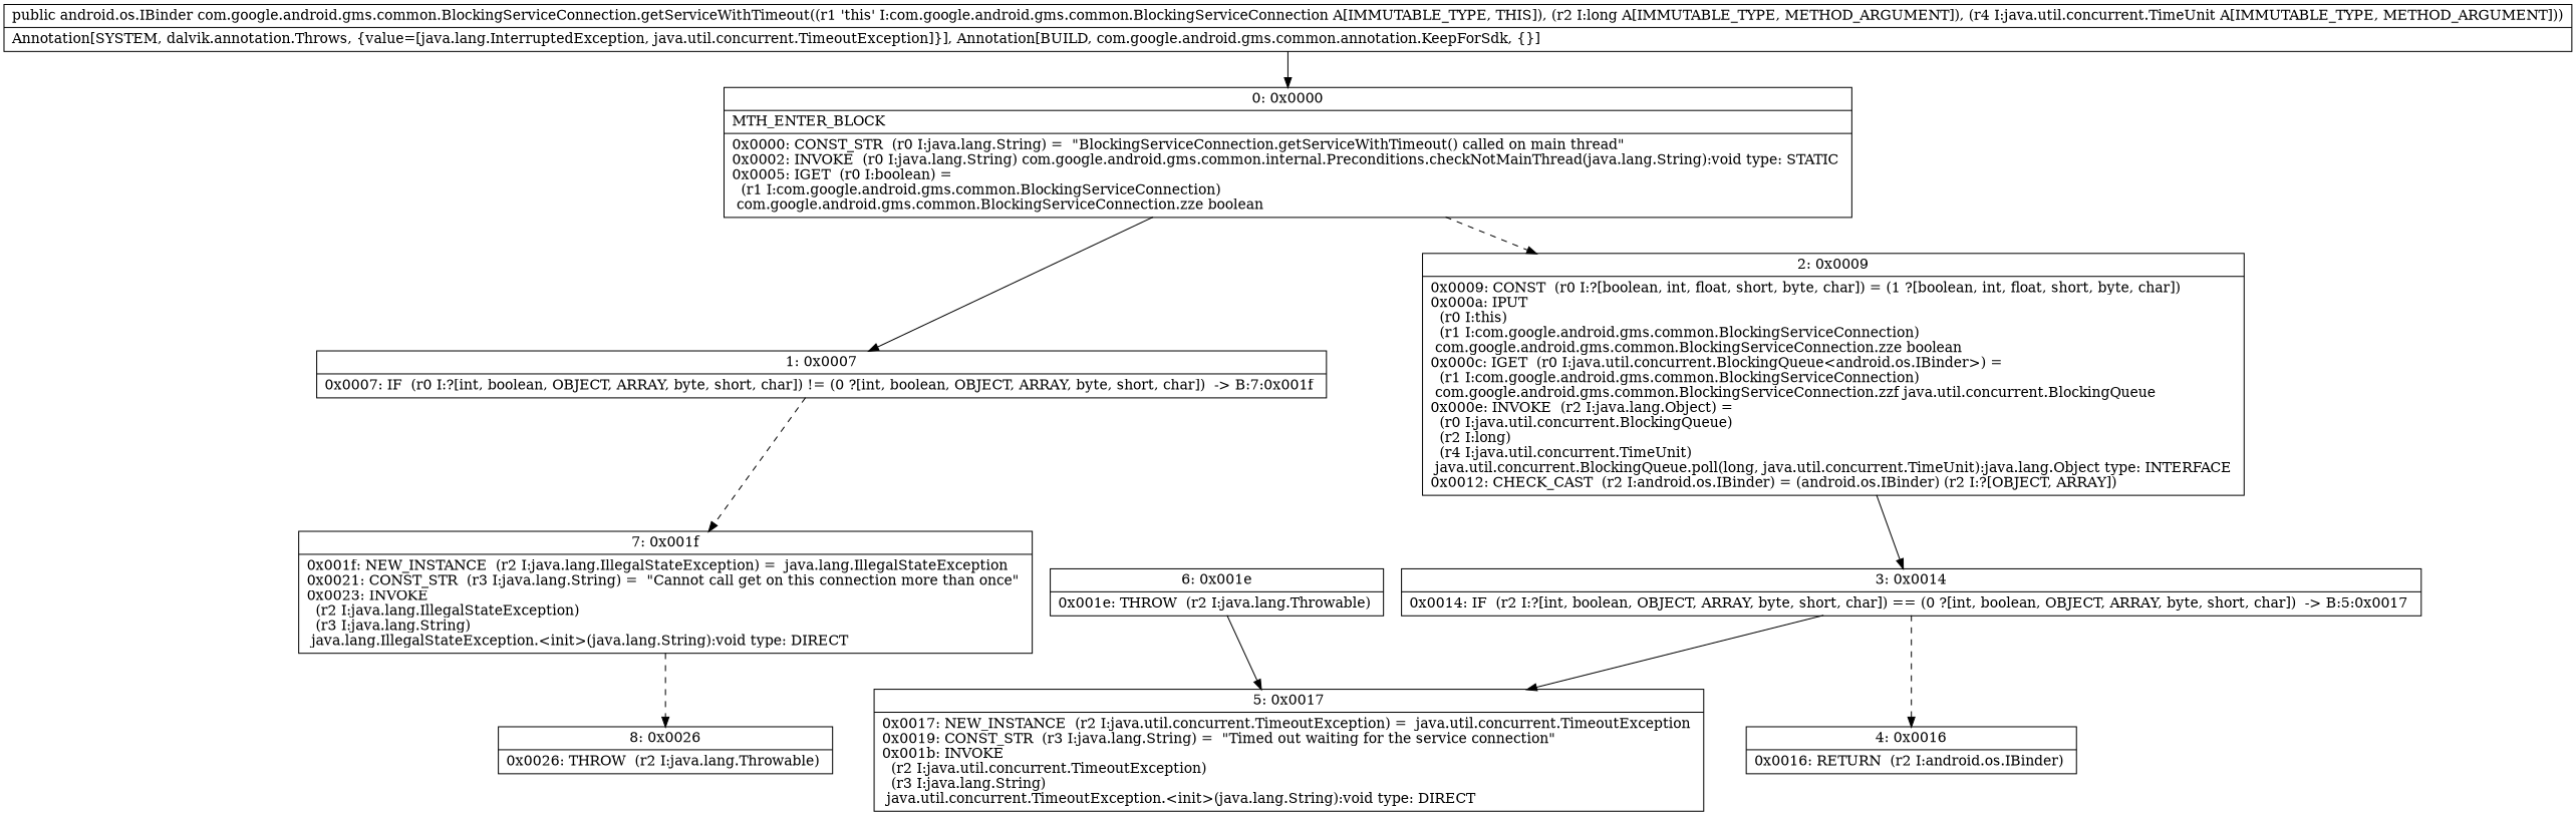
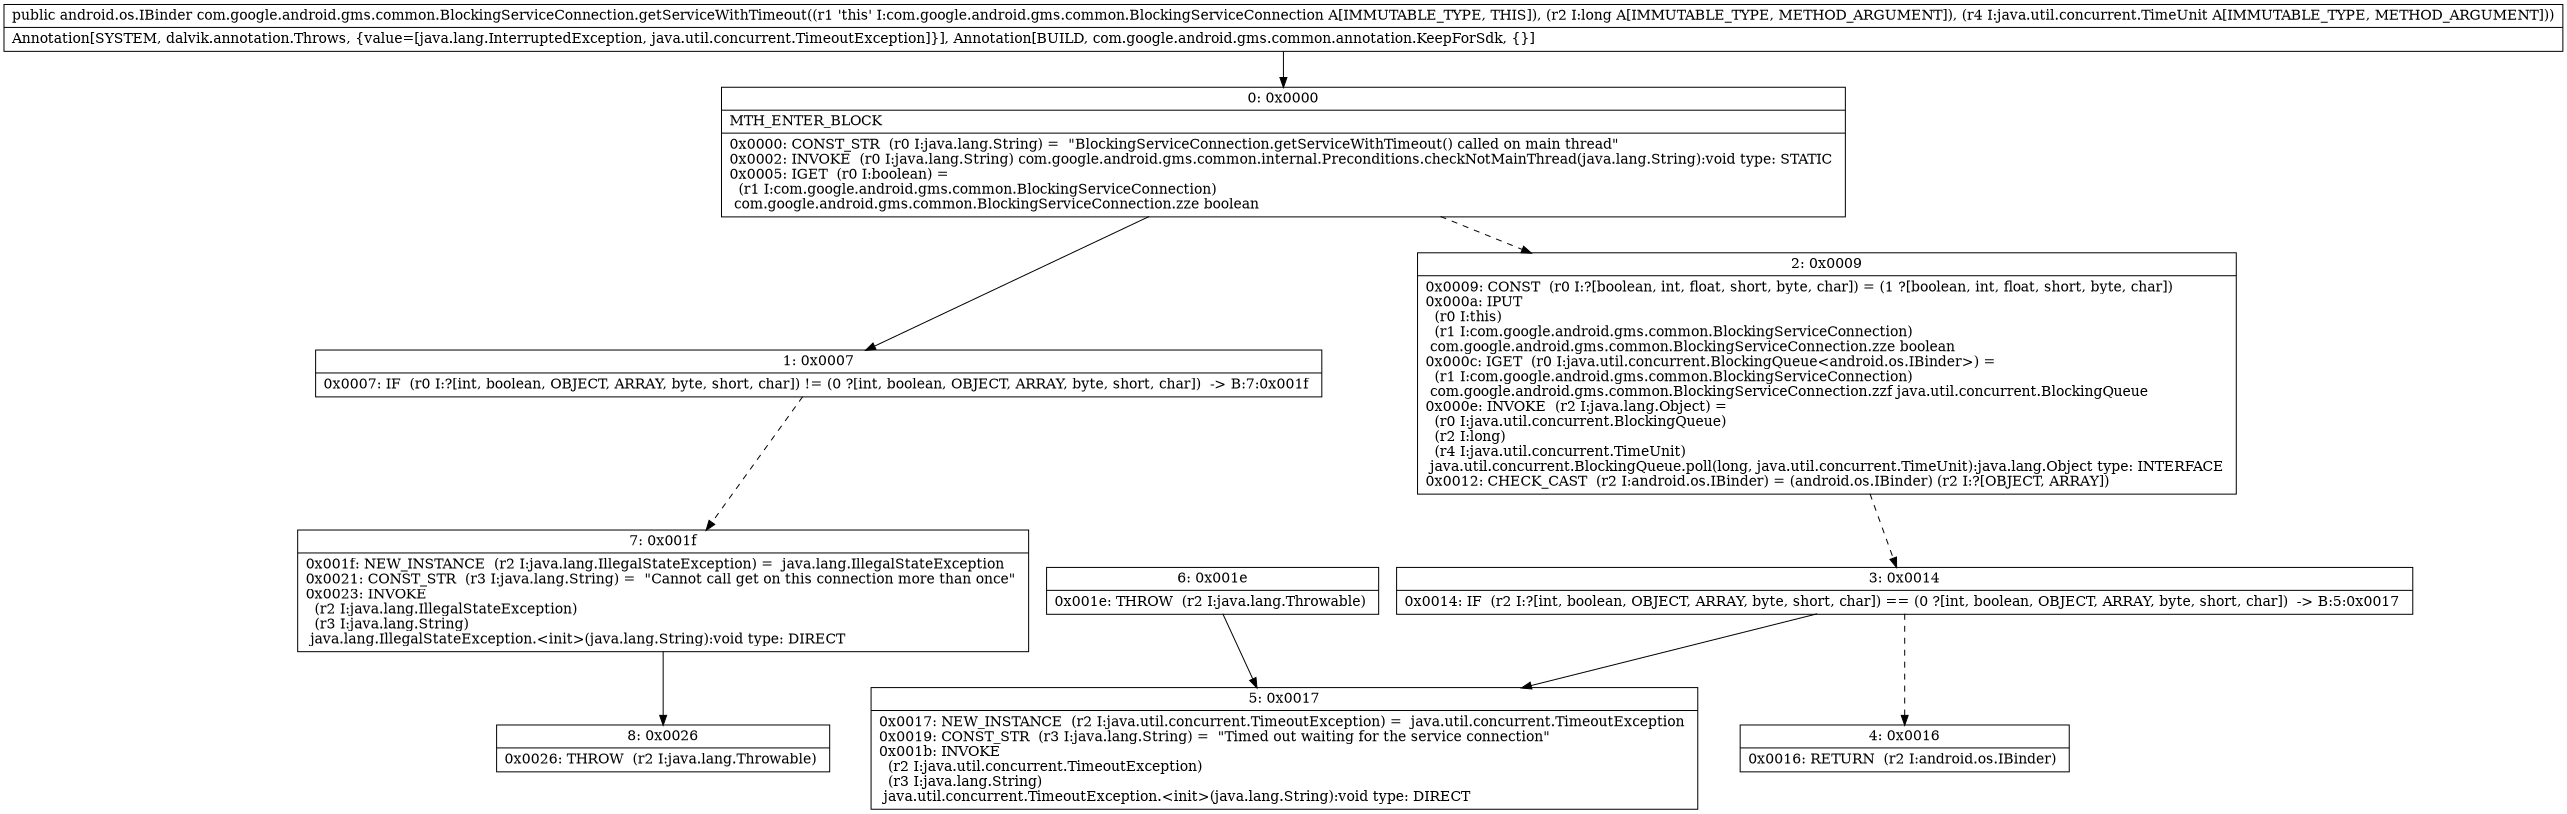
  digraph {
    node [shape=record]
    n1 [label="{0\:\ 0x0000|MTH_ENTER_BLOCK\l|0x0000: CONST_STR  (r0 I:java.lang.String) =  \"BlockingServiceConnection.getServiceWithTimeout() called on main thread\" \l0x0002: INVOKE  (r0 I:java.lang.String) com.google.android.gms.common.internal.Preconditions.checkNotMainThread(java.lang.String):void type: STATIC \l0x0005: IGET  (r0 I:boolean) = \l  (r1 I:com.google.android.gms.common.BlockingServiceConnection)\l com.google.android.gms.common.BlockingServiceConnection.zze boolean \l}"]
    n2 [label="{1\:\ 0x0007|0x0007: IF  (r0 I:?[int, boolean, OBJECT, ARRAY, byte, short, char]) != (0 ?[int, boolean, OBJECT, ARRAY, byte, short, char])  \-\> B:7:0x001f \l}"]
    n3 [label="{2\:\ 0x0009|0x0009: CONST  (r0 I:?[boolean, int, float, short, byte, char]) = (1 ?[boolean, int, float, short, byte, char]) \l0x000a: IPUT  \l  (r0 I:this)\l  (r1 I:com.google.android.gms.common.BlockingServiceConnection)\l com.google.android.gms.common.BlockingServiceConnection.zze boolean \l0x000c: IGET  (r0 I:java.util.concurrent.BlockingQueue\<android.os.IBinder\>) = \l  (r1 I:com.google.android.gms.common.BlockingServiceConnection)\l com.google.android.gms.common.BlockingServiceConnection.zzf java.util.concurrent.BlockingQueue \l0x000e: INVOKE  (r2 I:java.lang.Object) = \l  (r0 I:java.util.concurrent.BlockingQueue)\l  (r2 I:long)\l  (r4 I:java.util.concurrent.TimeUnit)\l java.util.concurrent.BlockingQueue.poll(long, java.util.concurrent.TimeUnit):java.lang.Object type: INTERFACE \l0x0012: CHECK_CAST  (r2 I:android.os.IBinder) = (android.os.IBinder) (r2 I:?[OBJECT, ARRAY]) \l}"]
    n4 [label="{7\:\ 0x001f|0x001f: NEW_INSTANCE  (r2 I:java.lang.IllegalStateException) =  java.lang.IllegalStateException \l0x0021: CONST_STR  (r3 I:java.lang.String) =  \"Cannot call get on this connection more than once\" \l0x0023: INVOKE  \l  (r2 I:java.lang.IllegalStateException)\l  (r3 I:java.lang.String)\l java.lang.IllegalStateException.\<init\>(java.lang.String):void type: DIRECT \l}"]
    n5 [label="{3\:\ 0x0014|0x0014: IF  (r2 I:?[int, boolean, OBJECT, ARRAY, byte, short, char]) == (0 ?[int, boolean, OBJECT, ARRAY, byte, short, char])  \-\> B:5:0x0017 \l}"]
    n6 [label="{8\:\ 0x0026|0x0026: THROW  (r2 I:java.lang.Throwable) \l}"]
    n7 [label="{4\:\ 0x0016|0x0016: RETURN  (r2 I:android.os.IBinder) \l}"]
    n8 [label="{5\:\ 0x0017|0x0017: NEW_INSTANCE  (r2 I:java.util.concurrent.TimeoutException) =  java.util.concurrent.TimeoutException \l0x0019: CONST_STR  (r3 I:java.lang.String) =  \"Timed out waiting for the service connection\" \l0x001b: INVOKE  \l  (r2 I:java.util.concurrent.TimeoutException)\l  (r3 I:java.lang.String)\l java.util.concurrent.TimeoutException.\<init\>(java.lang.String):void type: DIRECT \l}"]
    n9 [label="{6\:\ 0x001e|0x001e: THROW  (r2 I:java.lang.Throwable) \l}"]
    n10 [label="{public android.os.IBinder com.google.android.gms.common.BlockingServiceConnection.getServiceWithTimeout((r1 'this' I:com.google.android.gms.common.BlockingServiceConnection A[IMMUTABLE_TYPE, THIS]), (r2 I:long A[IMMUTABLE_TYPE, METHOD_ARGUMENT]), (r4 I:java.util.concurrent.TimeUnit A[IMMUTABLE_TYPE, METHOD_ARGUMENT]))  | Annotation[SYSTEM, dalvik.annotation.Throws, \{value=[java.lang.InterruptedException, java.util.concurrent.TimeoutException]\}], Annotation[BUILD, com.google.android.gms.common.annotation.KeepForSdk, \{\}]\l}"]
    n1 -> n2
    n1 -> n3 [style=dashed]
    n2 -> n4 [style=dashed]
-   n3 -> n5
-   n4 -> n6 [style=dashed]
+   n3 -> n5 [style=dashed]
+   n4 -> n6
    n5 -> n7 [style=dashed]
    n5 -> n8
    n9 -> n8
    n10 -> n1
  }
